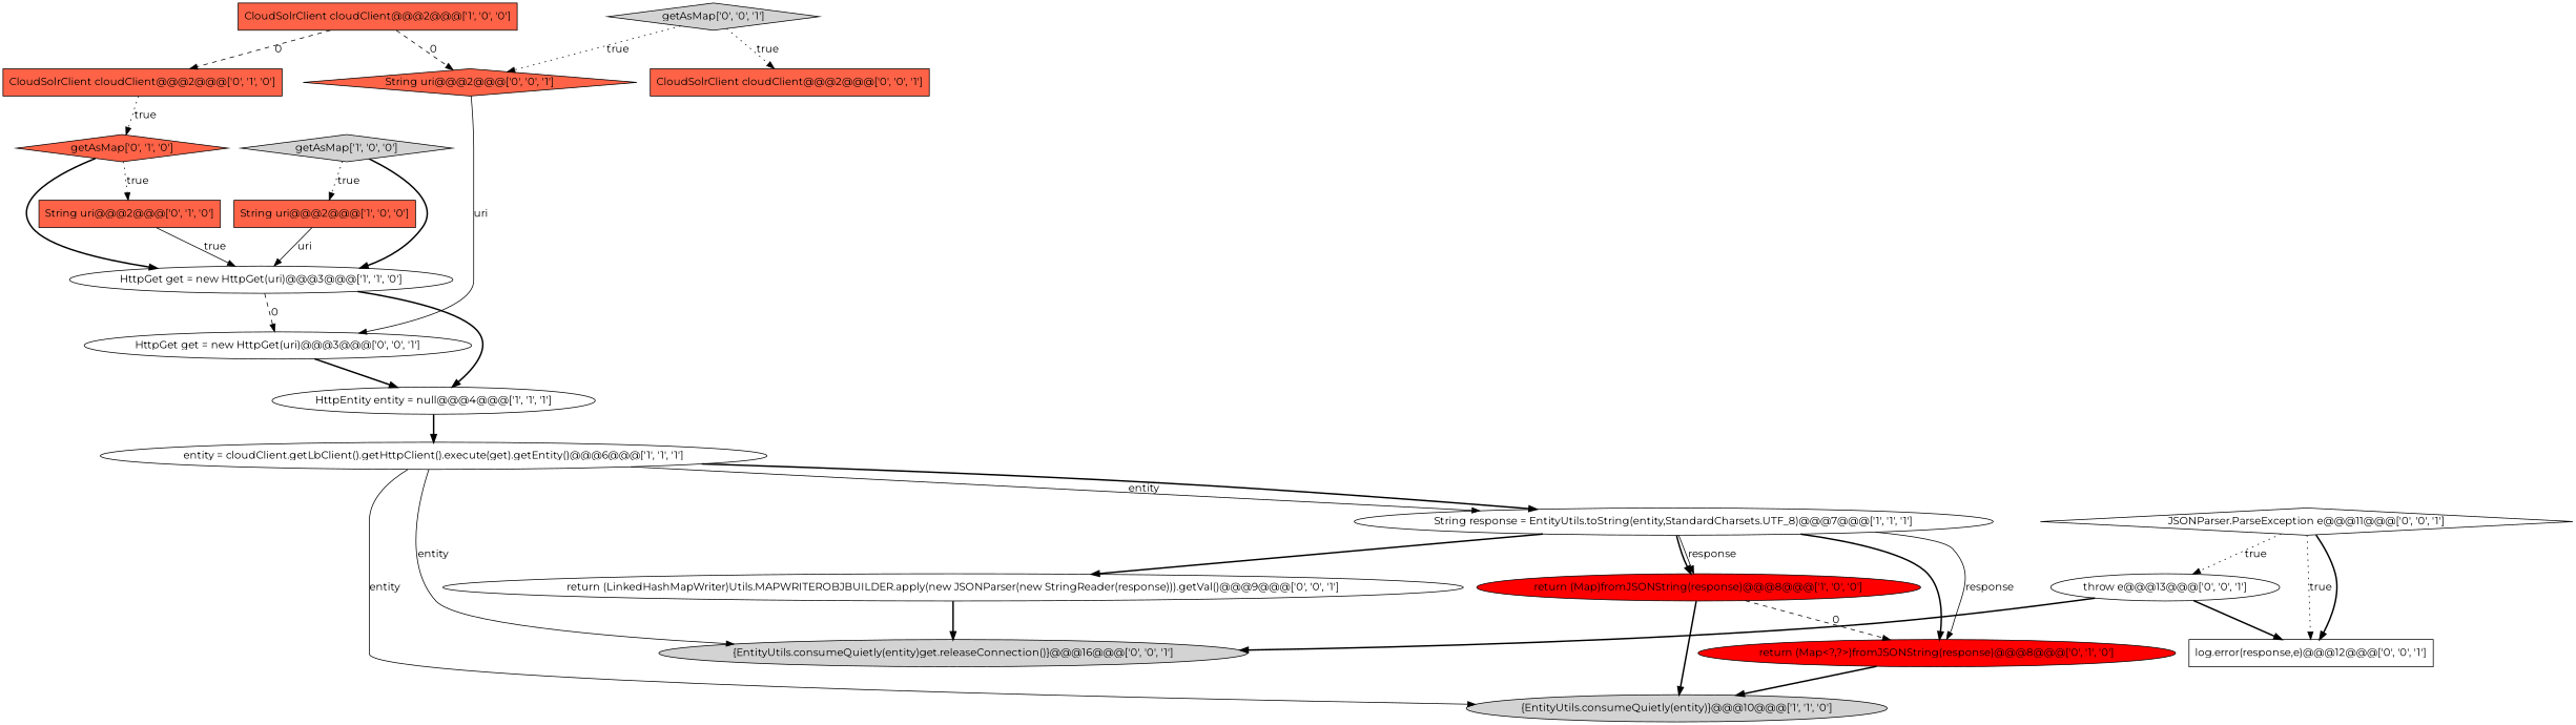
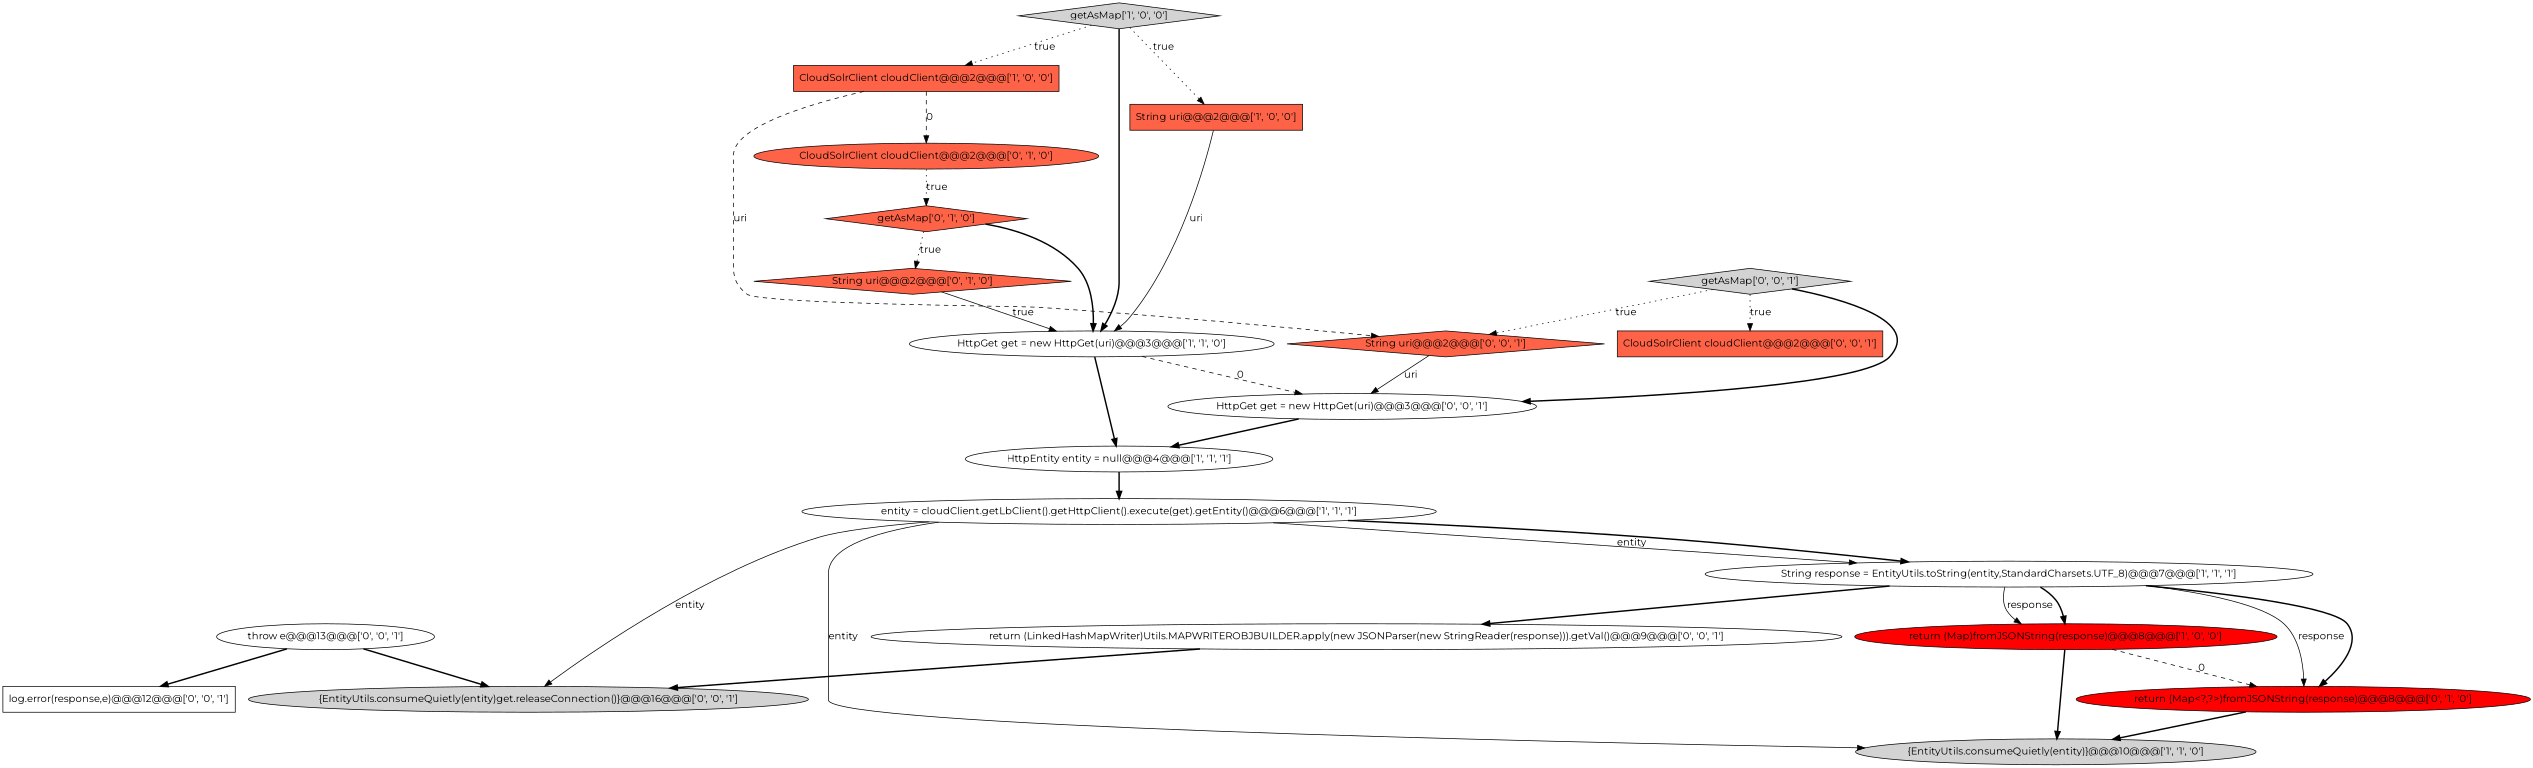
  digraph {
    fontname=Montserrat
    node [fillcolor=white fontname=Montserrat shape=ellipse style=filled]
    edge [fontname=Montserrat style=bold]
    n1 [label="throw e@@@13@@@['0', '0', '1']"]
    n2 [fillcolor=lightgray label="{EntityUtils.consumeQuietly(entity)get.releaseConnection()}@@@16@@@['0', '0', '1']"]
    n3 [label="log.error(response,e)@@@12@@@['0', '0', '1']" shape=box]
    n4 [label="HttpEntity entity = null@@@4@@@['1', '1', '1']"]
    n5 [label="entity = cloudClient.getLbClient().getHttpClient().execute(get).getEntity()@@@6@@@['1', '1', '1']"]
    n6 [fillcolor=lightgray label="{EntityUtils.consumeQuietly(entity)}@@@10@@@['1', '1', '0']"]
    n7 [label="String response = EntityUtils.toString(entity,StandardCharsets.UTF_8)@@@7@@@['1', '1', '1']"]
    n8 [fillcolor=tomato label="CloudSolrClient cloudClient@@@2@@@['1', '0', '0']" shape=box]
    n9 [fillcolor=tomato label="String uri@@@2@@@['0', '0', '1']" shape=diamond]
-   n10 [fillcolor=tomato label="CloudSolrClient cloudClient@@@2@@@['0', '1', '0']" shape=box]
+   n10 [fillcolor=tomato label="CloudSolrClient cloudClient@@@2@@@['0', '1', '0']"]
    n11 [label="HttpGet get = new HttpGet(uri)@@@3@@@['0', '0', '1']"]
    n12 [fillcolor=tomato label="getAsMap['0', '1', '0']" shape=diamond]
    n13 [label="return (LinkedHashMapWriter)Utils.MAPWRITEROBJBUILDER.apply(new JSONParser(new StringReader(response))).getVal()@@@9@@@['0', '0', '1']"]
-   n14 [fillcolor=tomato label="String uri@@@2@@@['0', '1', '0']" shape=box]
+   n14 [fillcolor=tomato label="String uri@@@2@@@['0', '1', '0']" shape=diamond]
    n15 [label="HttpGet get = new HttpGet(uri)@@@3@@@['1', '1', '0']"]
    n16 [fillcolor=red label="return (Map)fromJSONString(response)@@@8@@@['1', '0', '0']"]
    n17 [fillcolor=red label="return (Map<?,?>)fromJSONString(response)@@@8@@@['0', '1', '0']"]
    n18 [fillcolor=lightgray label="getAsMap['1', '0', '0']" shape=diamond]
    n19 [fillcolor=tomato label="String uri@@@2@@@['1', '0', '0']" shape=box]
    n20 [fillcolor=tomato label="CloudSolrClient cloudClient@@@2@@@['0', '0', '1']" shape=box]
-   n21 [label="JSONParser.ParseException e@@@11@@@['0', '0', '1']" shape=diamond]
    n22 [fillcolor=lightgray label="getAsMap['0', '0', '1']" shape=diamond]
    n1 -> n2
    n1 -> n3
    n4 -> n5
    n5 -> n2 [label=entity style=solid]
    n5 -> n6 [label=entity style=solid]
    n5 -> n7 [label=entity style=solid]
    n5 -> n7
    n7 -> n13
    n7 -> n16
    n7 -> n16 [label=response style=solid]
    n7 -> n17 [label=response style=solid]
    n7 -> n17
-   n8 -> n9 [label=0 style=dashed]
+   n8 -> n9 [label=uri style=dashed]
    n8 -> n10 [label=0 style=dashed]
    n9 -> n11 [label=uri style=solid]
    n10 -> n12 [label=true style=dotted]
    n11 -> n4
    n12 -> n14 [label=true style=dotted]
    n12 -> n15
    n13 -> n2
    n14 -> n15 [label=true style=solid]
    n15 -> n4
    n15 -> n11 [label=0 style=dashed]
    n16 -> n6
    n16 -> n17 [label=0 style=dashed]
    n17 -> n6
+   n18 -> n8 [label=true style=dotted]
    n18 -> n15
    n18 -> n19 [label=true style=dotted]
    n19 -> n15 [label=uri style=solid]
-   n21 -> n1 [label=true style=dotted]
-   n21 -> n3 [label=true style=dotted]
-   n21 -> n3
    n22 -> n9 [label=true style=dotted]
+   n22 -> n11
    n22 -> n20 [label=true style=dotted]
  }
